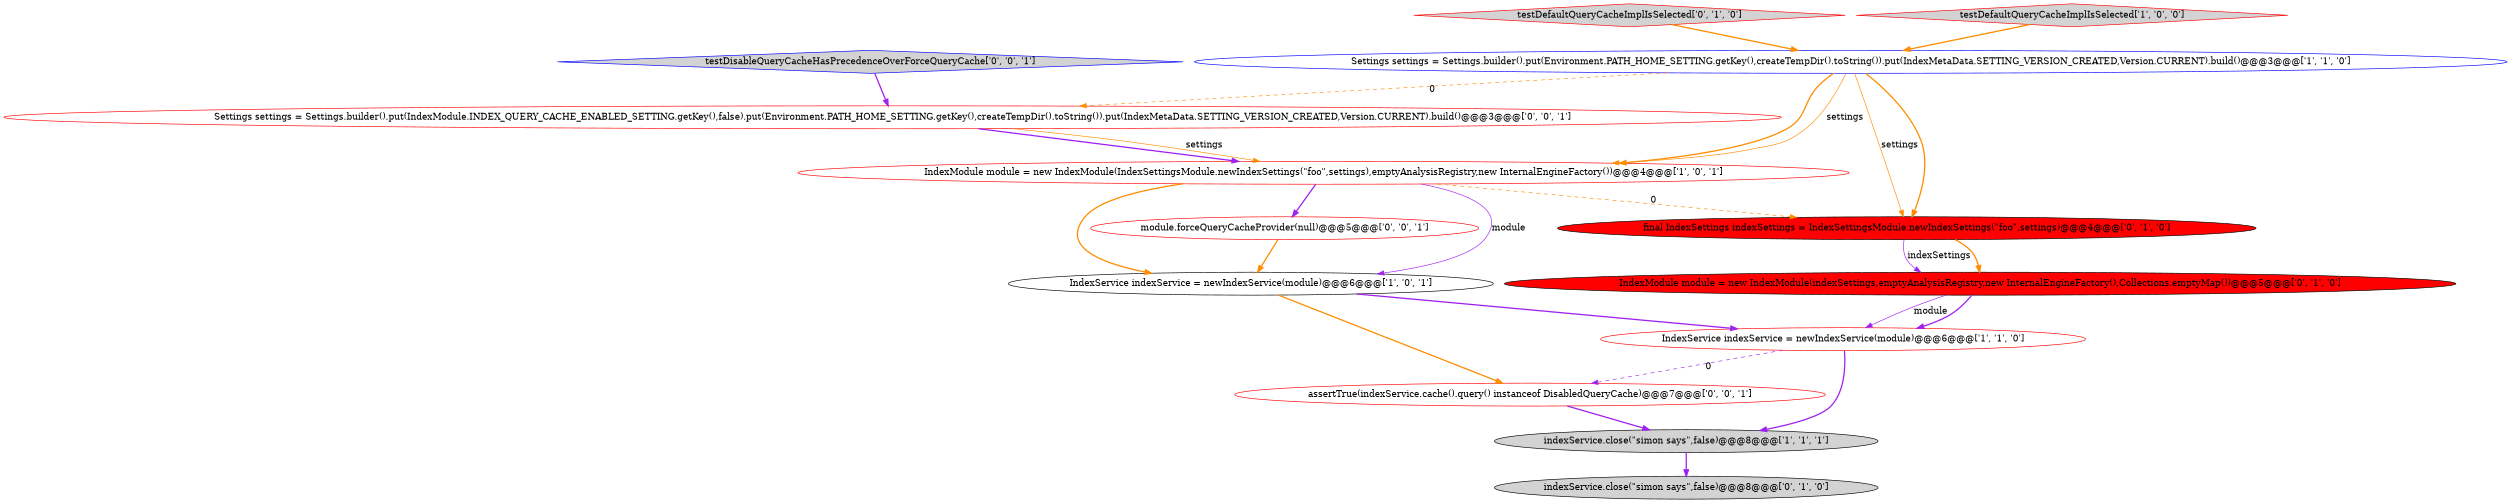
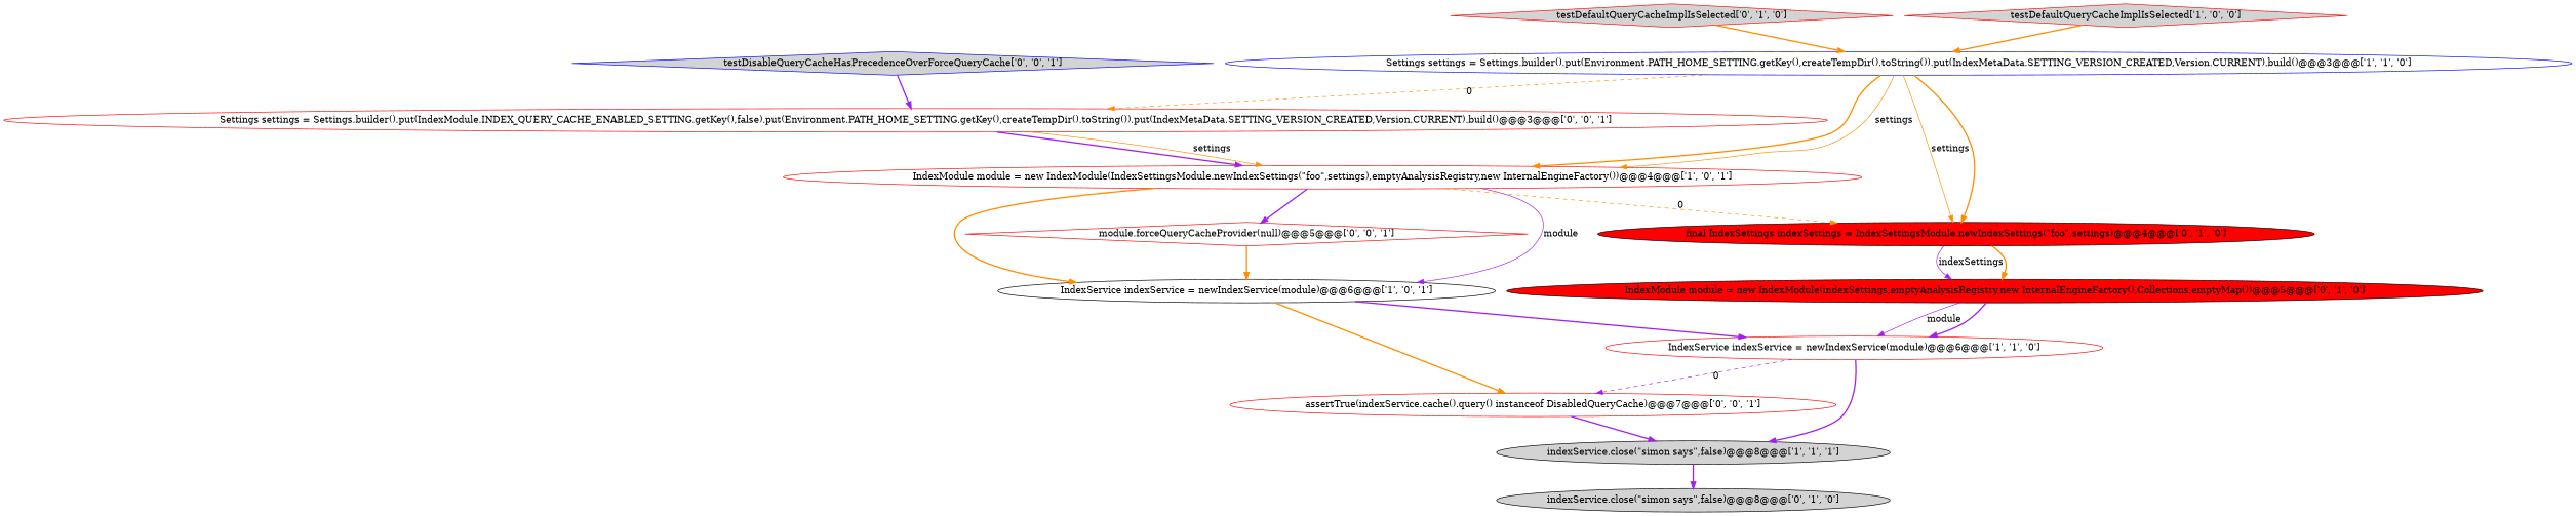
  digraph {
    node [fillcolor=white shape=ellipse style=filled color=red]
    edge [style=bold color=darkorange]
    n1 [label="IndexService indexService = newIndexService(module)@@@6@@@['1', '0', '1']" color=black]
    n2 [label="IndexService indexService = newIndexService(module)@@@6@@@['1', '1', '0']"]
    n3 [label="assertTrue(indexService.cache().query() instanceof DisabledQueryCache)@@@7@@@['0', '0', '1']"]
    n4 [fillcolor=red label="IndexModule module = new IndexModule(indexSettings,emptyAnalysisRegistry,new InternalEngineFactory(),Collections.emptyMap())@@@5@@@['0', '1', '0']" color=black]
    n5 [fillcolor=lightgray label="indexService.close(\"simon says\",false)@@@8@@@['1', '1', '1']" color=black]
-   n6 [label="module.forceQueryCacheProvider(null)@@@5@@@['0', '0', '1']"]
+   n6 [label="module.forceQueryCacheProvider(null)@@@5@@@['0', '0', '1']" shape=diamond]
    n7 [label="IndexModule module = new IndexModule(IndexSettingsModule.newIndexSettings(\"foo\",settings),emptyAnalysisRegistry,new InternalEngineFactory())@@@4@@@['1', '0', '1']"]
    n8 [fillcolor=red label="final IndexSettings indexSettings = IndexSettingsModule.newIndexSettings(\"foo\",settings)@@@4@@@['0', '1', '0']" color=black]
    n9 [label="Settings settings = Settings.builder().put(Environment.PATH_HOME_SETTING.getKey(),createTempDir().toString()).put(IndexMetaData.SETTING_VERSION_CREATED,Version.CURRENT).build()@@@3@@@['1', '1', '0']" color=blue]
    n10 [label="Settings settings = Settings.builder().put(IndexModule.INDEX_QUERY_CACHE_ENABLED_SETTING.getKey(),false).put(Environment.PATH_HOME_SETTING.getKey(),createTempDir().toString()).put(IndexMetaData.SETTING_VERSION_CREATED,Version.CURRENT).build()@@@3@@@['0', '0', '1']"]
    n11 [fillcolor=lightgray label="indexService.close(\"simon says\",false)@@@8@@@['0', '1', '0']" color=black]
    n12 [fillcolor=lightgray label="testDisableQueryCacheHasPrecedenceOverForceQueryCache['0', '0', '1']" shape=diamond color=blue]
    n13 [fillcolor=lightgray label="testDefaultQueryCacheImplIsSelected['0', '1', '0']" shape=diamond]
    n14 [fillcolor=lightgray label="testDefaultQueryCacheImplIsSelected['1', '0', '0']" shape=diamond]
    n1 -> n2 [color=purple]
    n1 -> n3
    n2 -> n3 [label=0 style=dashed color=purple]
    n2 -> n5 [color=purple]
    n3 -> n5 [color=purple]
    n4 -> n2 [label=module style=solid color=purple]
    n4 -> n2 [color=purple]
    n5 -> n11 [color=purple]
    n6 -> n1
    n7 -> n1 [label=module style=solid color=purple]
    n7 -> n1
    n7 -> n6 [color=purple]
    n7 -> n8 [label=0 style=dashed]
    n8 -> n4 [label=indexSettings style=solid color=purple]
    n8 -> n4
    n9 -> n7
    n9 -> n7 [label=settings style=solid]
    n9 -> n8 [label=settings style=solid]
    n9 -> n8
    n9 -> n10 [label=0 style=dashed]
    n10 -> n7 [color=purple]
    n10 -> n7 [label=settings style=solid]
    n12 -> n10 [color=purple]
    n13 -> n9
    n14 -> n9
  }
